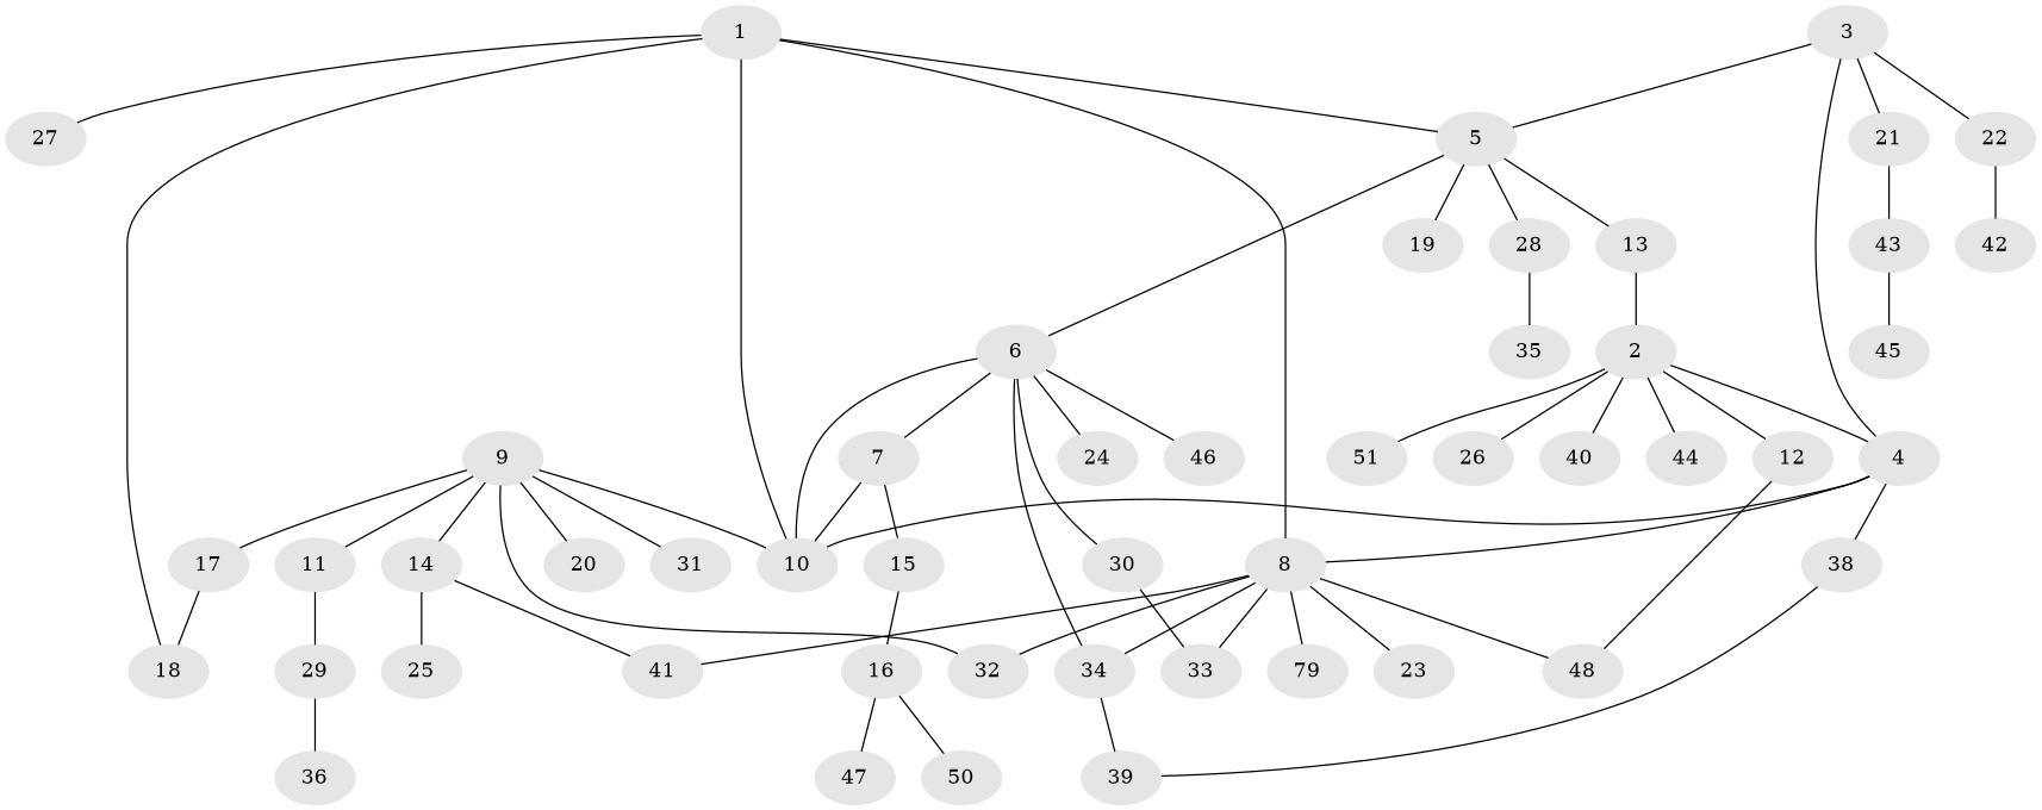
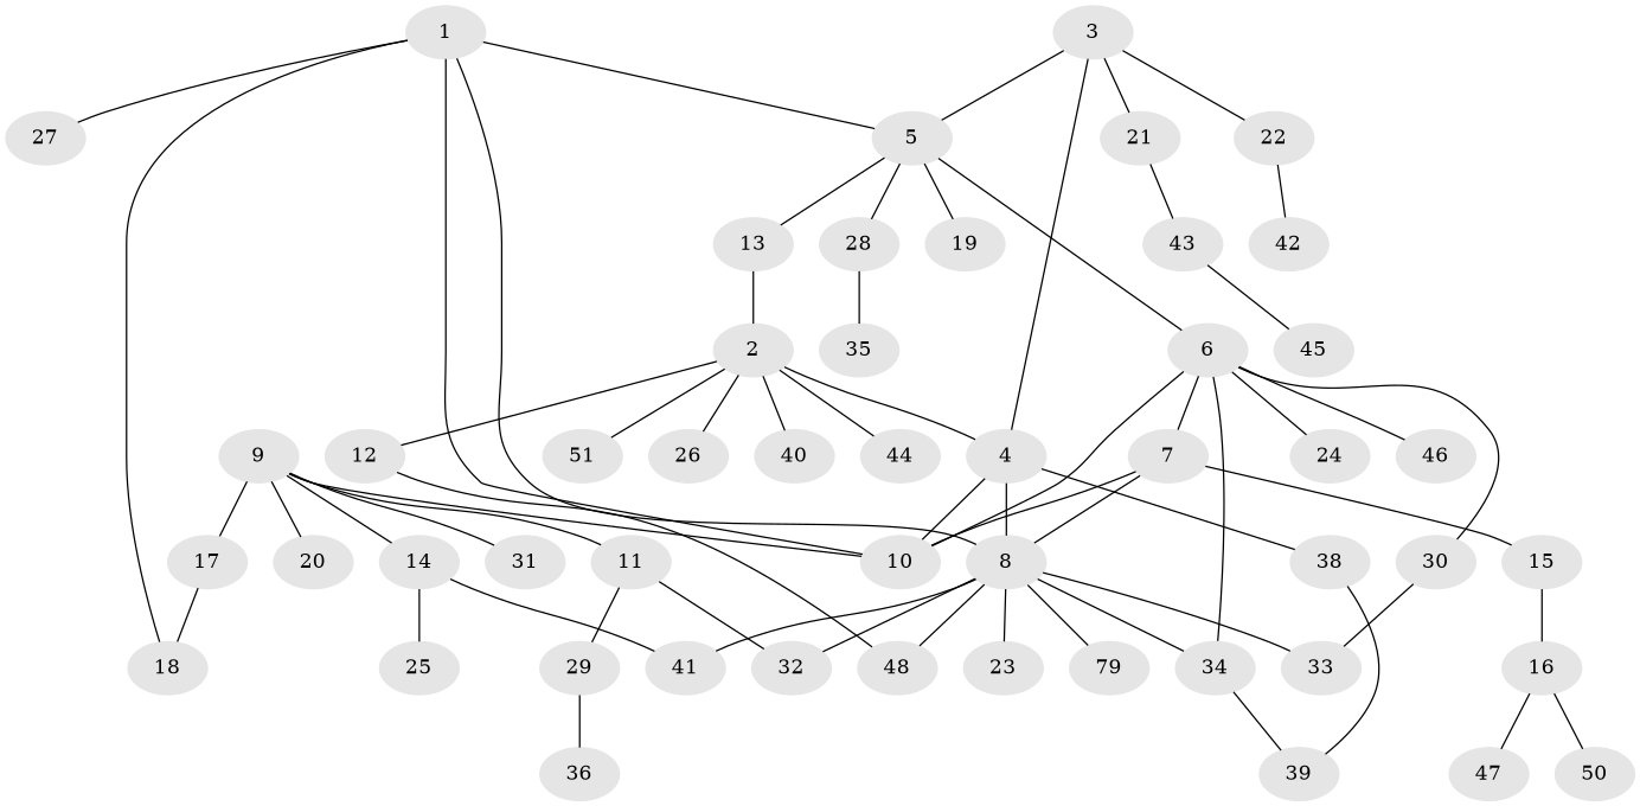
  graph {
    node [color=gray90 style=filled]
    1
    5
    8
    10
    18
    27
    2
    4
    12
    26
    40
    44
    51
    6
    13
    19
    28
    34
    23
    32
    33
    41
    48
    n24 [label=79]
    38
    3
    21
    22
    43
    42
    39
    7
    24
    30
    46
    35
    15
    16
    9
    11
    14
    17
    20
    31
    29
    25
    36
    47
    50
    45
    1 -- 5
    1 -- 8
    1 -- 10
    1 -- 18
    1 -- 27
    5 -- 6
    5 -- 13
    5 -- 19
    5 -- 28
    8 -- 34
    8 -- 23
    8 -- 32
    8 -- 33
    8 -- 41
    8 -- 48
    8 -- n24
    2 -- 4
    2 -- 12
    2 -- 26
    2 -- 40
    2 -- 44
    2 -- 51
    4 -- 8
    4 -- 10
    4 -- 38
    12 -- 48
    6 -- 10
    6 -- 34
    6 -- 7
    6 -- 24
    6 -- 30
    6 -- 46
    13 -- 2
    28 -- 35
    34 -- 39
    38 -- 39
    3 -- 5
    3 -- 4
    3 -- 21
    3 -- 22
    21 -- 43
    22 -- 42
    43 -- 45
+   7 -- 8
    7 -- 10
    7 -- 15
    30 -- 33
    15 -- 16
    16 -- 47
    16 -- 50
    9 -- 10
-   9 -- 32
+   11 -- 32
    9 -- 11
    9 -- 14
    9 -- 17
    9 -- 20
    9 -- 31
    11 -- 29
    14 -- 41
    14 -- 25
    17 -- 18
    29 -- 36
  }
